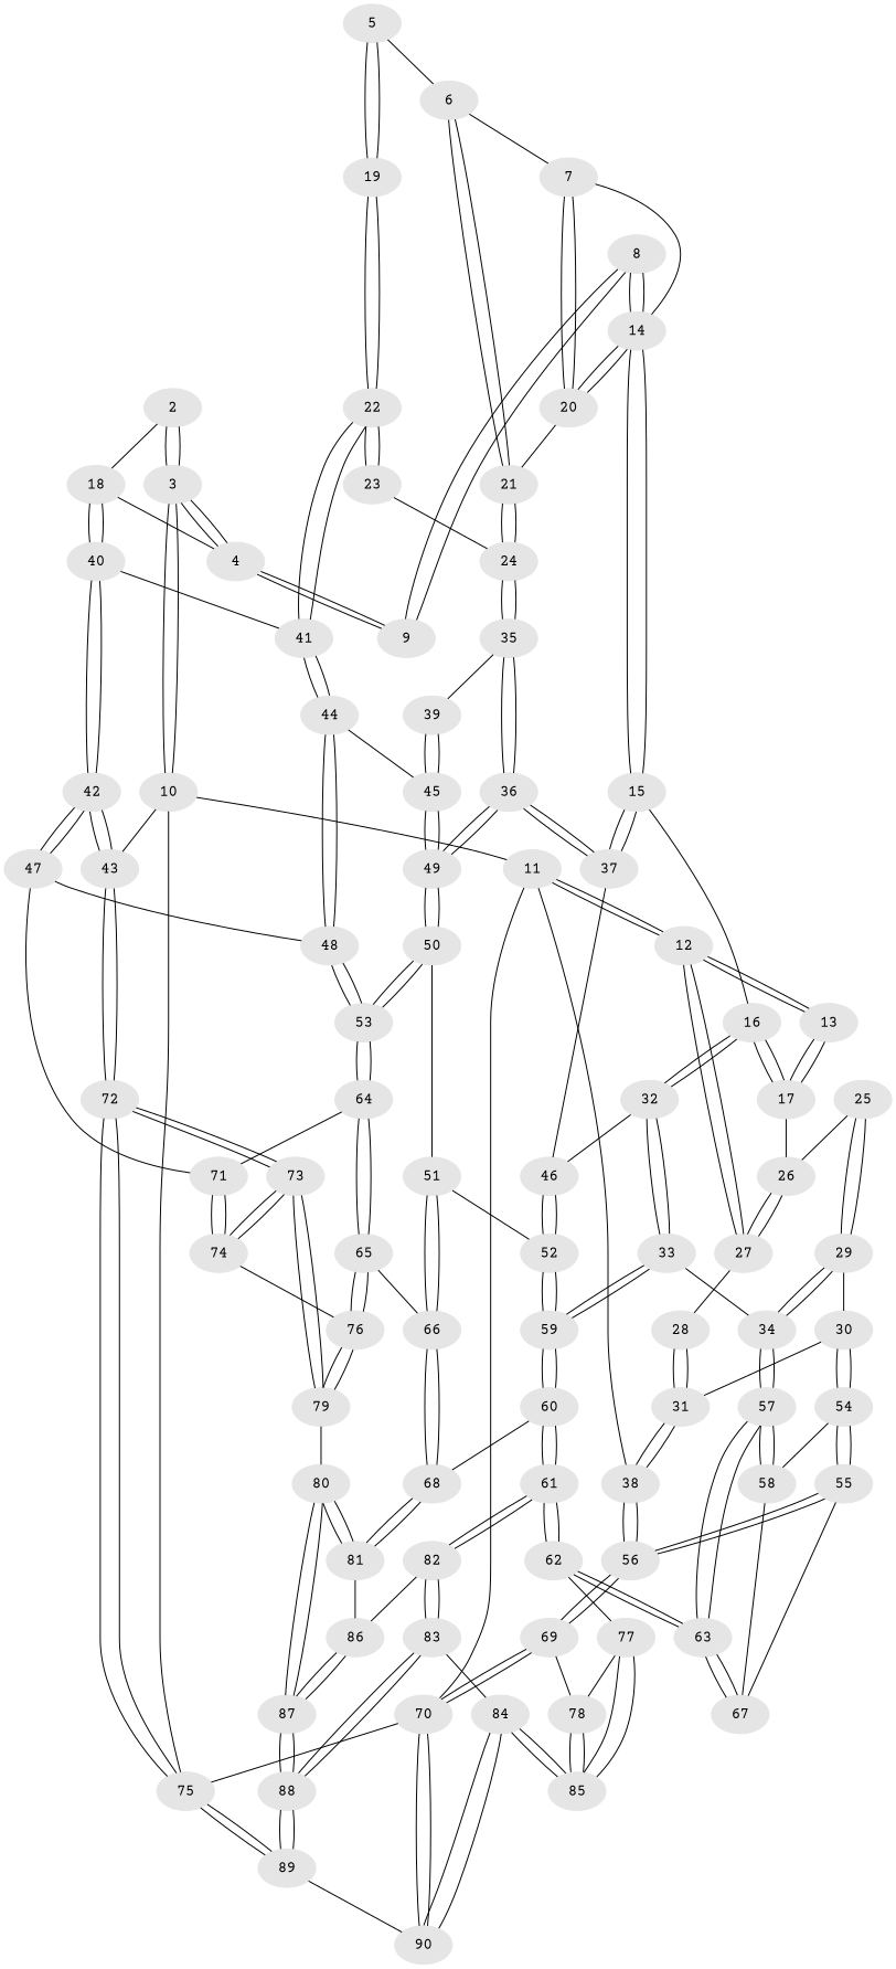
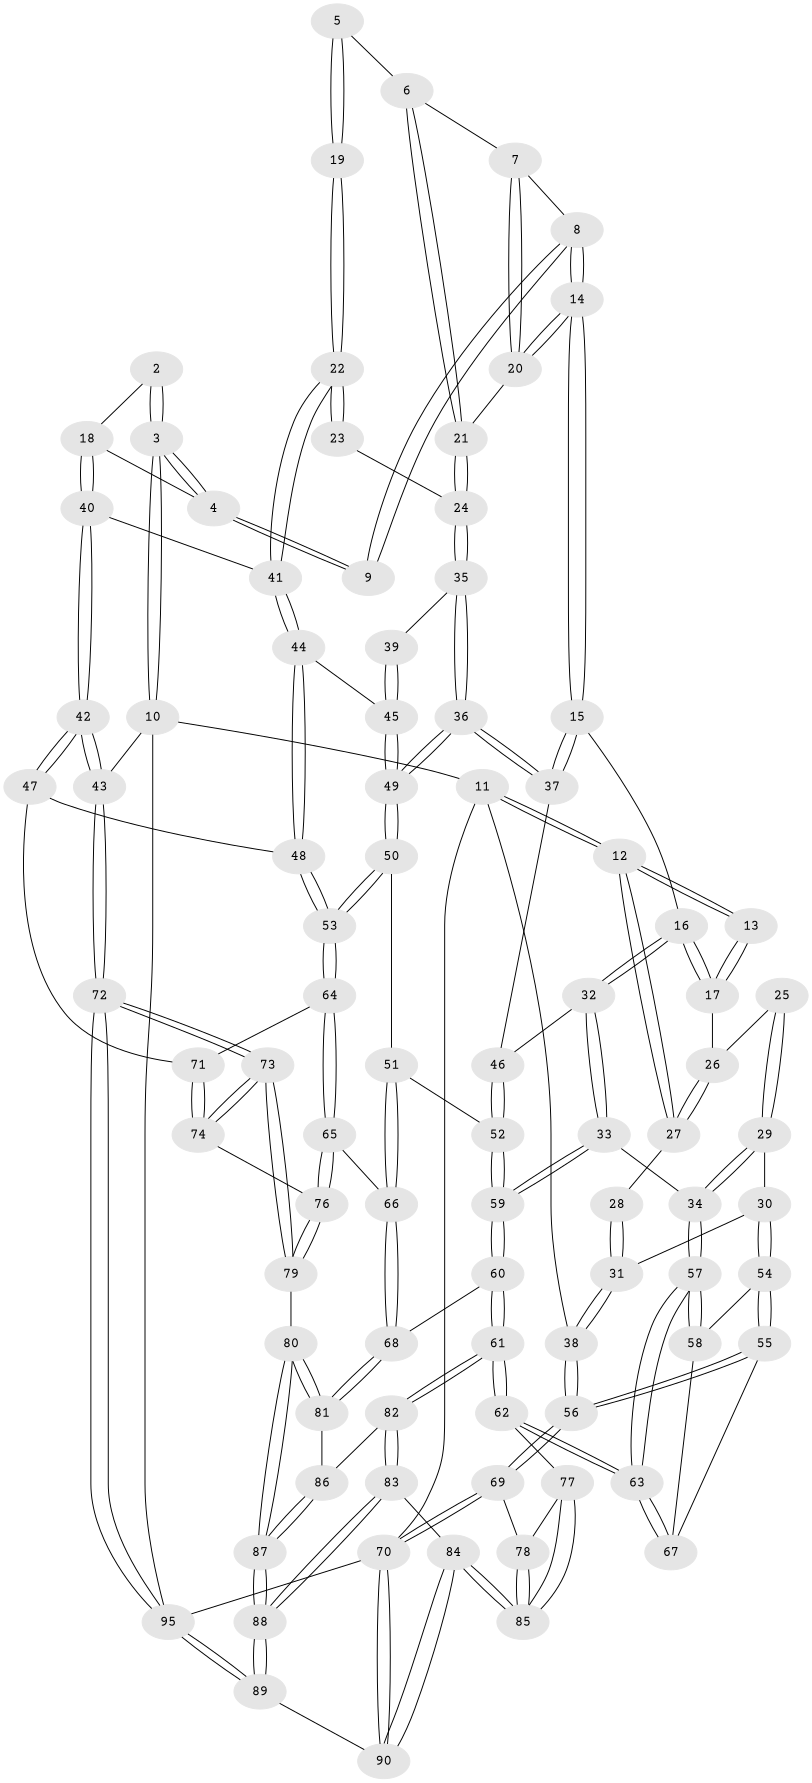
  graph {
    fontname="Courier Prime"
    node [color=gray90 fontname="Courier Prime" style=filled]
    edge [fontname="Courier Prime"]
    2
    3
    18
    5
    6
    19
    4
    10
    40
    9
    11
    43
-   75
+   75 [label=95]
    7
    21
    22
    8
    20
    24
    14
    15
    12
    38
    70
    72
    89
    13
    27
    56
    90
    17
    28
    26
    16
    37
    32
    46
    33
    41
    42
    23
    35
    44
    39
    45
    36
    25
    29
    30
    34
    31
    54
    57
    55
    58
    59
    52
    60
    63
    49
    50
    69
    47
    48
    71
    73
    53
    74
    64
    51
    66
    68
    65
    67
    78
    61
    62
    82
    81
    77
    86
    83
    85
    76
    79
    80
    87
    88
    84
    2 -- 3
    2 -- 3
    2 -- 18
    3 -- 4
    3 -- 4
    3 -- 10
    3 -- 10
    18 -- 4
    18 -- 40
    18 -- 40
    5 -- 6
    5 -- 19
    5 -- 19
    6 -- 7
    6 -- 21
    6 -- 21
    19 -- 22
    19 -- 22
    4 -- 9
    4 -- 9
    10 -- 11
    10 -- 43
    10 -- 75
    40 -- 41
    40 -- 42
    40 -- 42
    11 -- 12
    11 -- 12
    11 -- 38
    11 -- 70
    43 -- 72
    43 -- 72
    75 -- 89
    75 -- 89
-   7 -- 14
+   7 -- 8
    7 -- 20
    7 -- 20
    21 -- 24
    21 -- 24
    22 -- 41
    22 -- 41
    22 -- 23
    22 -- 23
    8 -- 9
    8 -- 9
    8 -- 14
    8 -- 14
    20 -- 21
    24 -- 35
    24 -- 35
    14 -- 20
    14 -- 20
    14 -- 15
    14 -- 15
    15 -- 16
    15 -- 37
    15 -- 37
    12 -- 13
    12 -- 13
    12 -- 27
    12 -- 27
    38 -- 56
    38 -- 56
    70 -- 75
    70 -- 90
    70 -- 90
    72 -- 75
    72 -- 75
    72 -- 73
    72 -- 73
    89 -- 90
    13 -- 17
    13 -- 17
    27 -- 28
    56 -- 69
    56 -- 69
    17 -- 26
    28 -- 31
    28 -- 31
    26 -- 27
    26 -- 27
    16 -- 17
    16 -- 17
    16 -- 32
    16 -- 32
    37 -- 46
    32 -- 46
    32 -- 33
    32 -- 33
    46 -- 52
    46 -- 52
    33 -- 34
    33 -- 59
    33 -- 59
    41 -- 44
    41 -- 44
    42 -- 43
    42 -- 43
    42 -- 47
    42 -- 47
    23 -- 24
    35 -- 39
    35 -- 36
    35 -- 36
    44 -- 45
    44 -- 48
    44 -- 48
    39 -- 45
    39 -- 45
    45 -- 49
    45 -- 49
    36 -- 37
    36 -- 37
    36 -- 49
    36 -- 49
    25 -- 26
    25 -- 29
    25 -- 29
    29 -- 30
    29 -- 34
    29 -- 34
    30 -- 31
    30 -- 54
    30 -- 54
    34 -- 57
    34 -- 57
    31 -- 38
    31 -- 38
    54 -- 55
    54 -- 55
    54 -- 58
    57 -- 58
    57 -- 58
    57 -- 63
    57 -- 63
    55 -- 56
    55 -- 56
    55 -- 67
    58 -- 67
    59 -- 60
    59 -- 60
    52 -- 59
    52 -- 59
    60 -- 68
    60 -- 61
    60 -- 61
    63 -- 67
    63 -- 67
    49 -- 50
    49 -- 50
    50 -- 53
    50 -- 53
    50 -- 51
    69 -- 70
    69 -- 70
    69 -- 78
    47 -- 48
    47 -- 71
    48 -- 53
    48 -- 53
    71 -- 74
    71 -- 74
    73 -- 74
    73 -- 74
    73 -- 79
    73 -- 79
    53 -- 64
    53 -- 64
    74 -- 76
    64 -- 71
    64 -- 65
    64 -- 65
    51 -- 52
    51 -- 66
    51 -- 66
    66 -- 68
    66 -- 68
    68 -- 81
    68 -- 81
    65 -- 66
    65 -- 76
    65 -- 76
    78 -- 85
    78 -- 85
    61 -- 62
    61 -- 62
    61 -- 82
    61 -- 82
    62 -- 63
    62 -- 63
    62 -- 77
    82 -- 86
    82 -- 83
    82 -- 83
    81 -- 86
    77 -- 78
    77 -- 85
    77 -- 85
    86 -- 87
    86 -- 87
    83 -- 88
    83 -- 88
    83 -- 84
    76 -- 79
    76 -- 79
    79 -- 80
    80 -- 81
    80 -- 81
    80 -- 87
    80 -- 87
    87 -- 88
    87 -- 88
    88 -- 89
    88 -- 89
    84 -- 90
    84 -- 90
    84 -- 85
    84 -- 85
  }
